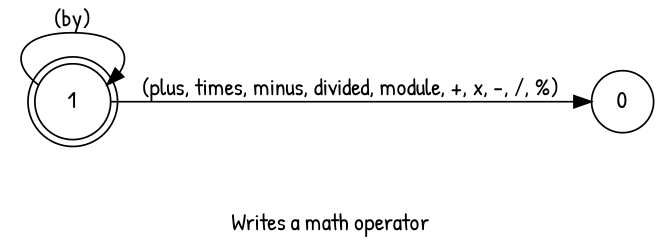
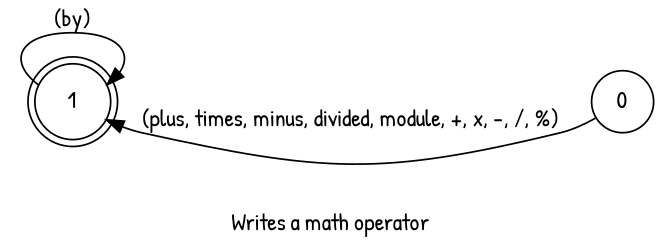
  digraph {
    alias=true
    desc="Writes a math operator (*, -, +, /, %) meant to be used inside expressions"
    examples="\n      plus,\n      times,\n      minus,\n      divided by,\n      module\n    "
    label="Writes a math operator"
    lang="en-US"
    langName=English
    rankdir=LR
    title="Writes a math operator"
    fontname="Patrick Hand"
    node [fontname="Patrick Hand"]
    edge [fontname="Patrick Hand"]
    1 [shape=doublecircle]
    0 [shape=circle]
    1 -> 1 [label="(by)"]
-   1 -> 0 [label="(plus, times, minus, divided, module, +, x, -, /, %)" store=mathOperator]
+   0 -> 1 [label="(plus, times, minus, divided, module, +, x, -, /, %)" store=mathOperator]
  }
